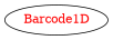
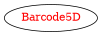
  digraph {
    concentrate=true
    rankdir=LR
    ranksep=2.0
    splines=ortho
-   Barcode1D [fontcolor=red]
+   Barcode1D [fontcolor=red label=Barcode5D]
  }
